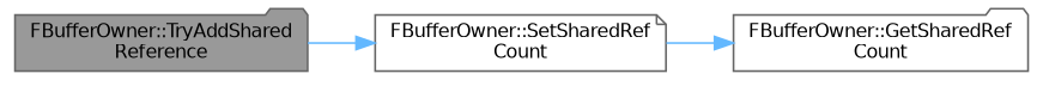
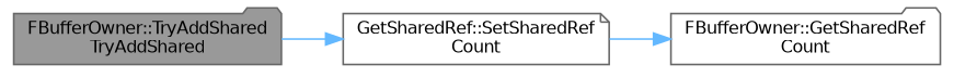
  digraph {
    rankdir=LR
    node [color=grey40 fillcolor=white fontname=Helvetica fontsize=10 shape=folder style=filled]
    edge [color=steelblue1 fontname=Helvetica fontsize=10 labelfontname=Helvetica labelfontsize=10 style=solid]
-   n1 [color=gray40 fillcolor=grey60 fontcolor=black height=0.2 label="FBufferOwner::TryAddShared\lReference" width=0.4]
-   n2 [height=0.2 label="FBufferOwner::SetSharedRef\lCount" shape=note width=0.4]
+   n1 [color=gray40 fillcolor=grey60 fontcolor=black height=0.2 label="FBufferOwner::TryAddShared\lTryAddShared" width=0.4]
+   n2 [height=0.2 label="GetSharedRef::SetSharedRef\lCount" shape=note width=0.4]
    n3 [height=0.2 label="FBufferOwner::GetSharedRef\lCount" width=0.4]
    n1 -> n2
    n2 -> n3
  }
